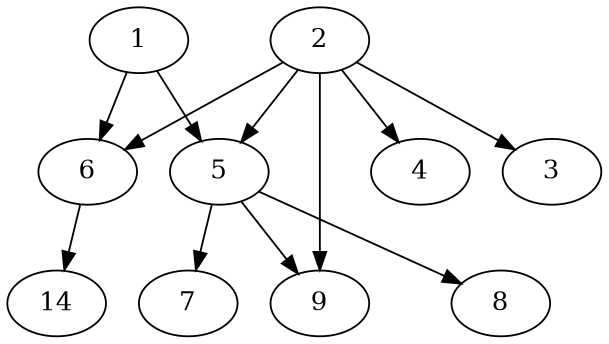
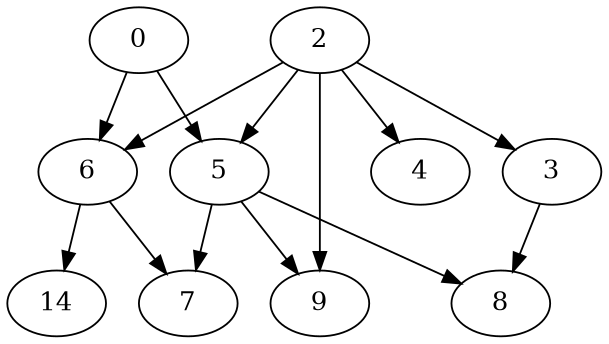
  digraph {
    node [alpha=0.12]
-   1 [alpha=0.00 expect_size=26285056]
+   1 [alpha=0.00 expect_size=26285056 label=0]
    5 [alpha=0.19 expect_size=41223168]
    6 [alpha=0.17 expect_size=40168448]
    3 [alpha=0.19 expect_size=13001728]
    8 [expect_size=39373824]
    7 [alpha=0.16 expect_size=32039936]
    9 [alpha=0.06 expect_size=15990784]
    n8 [alpha=0.06 expect_size=50286592 label=14]
    2 [expect_size=25435136]
    4 [expect_size=35397632]
    1 -> 5
    1 -> 6
    5 -> 8
    5 -> 7
    5 -> 9
+   6 -> 7
    6 -> n8
+   3 -> 8
    2 -> 5
    2 -> 6
    2 -> 3
    2 -> 9
    2 -> 4
  }
